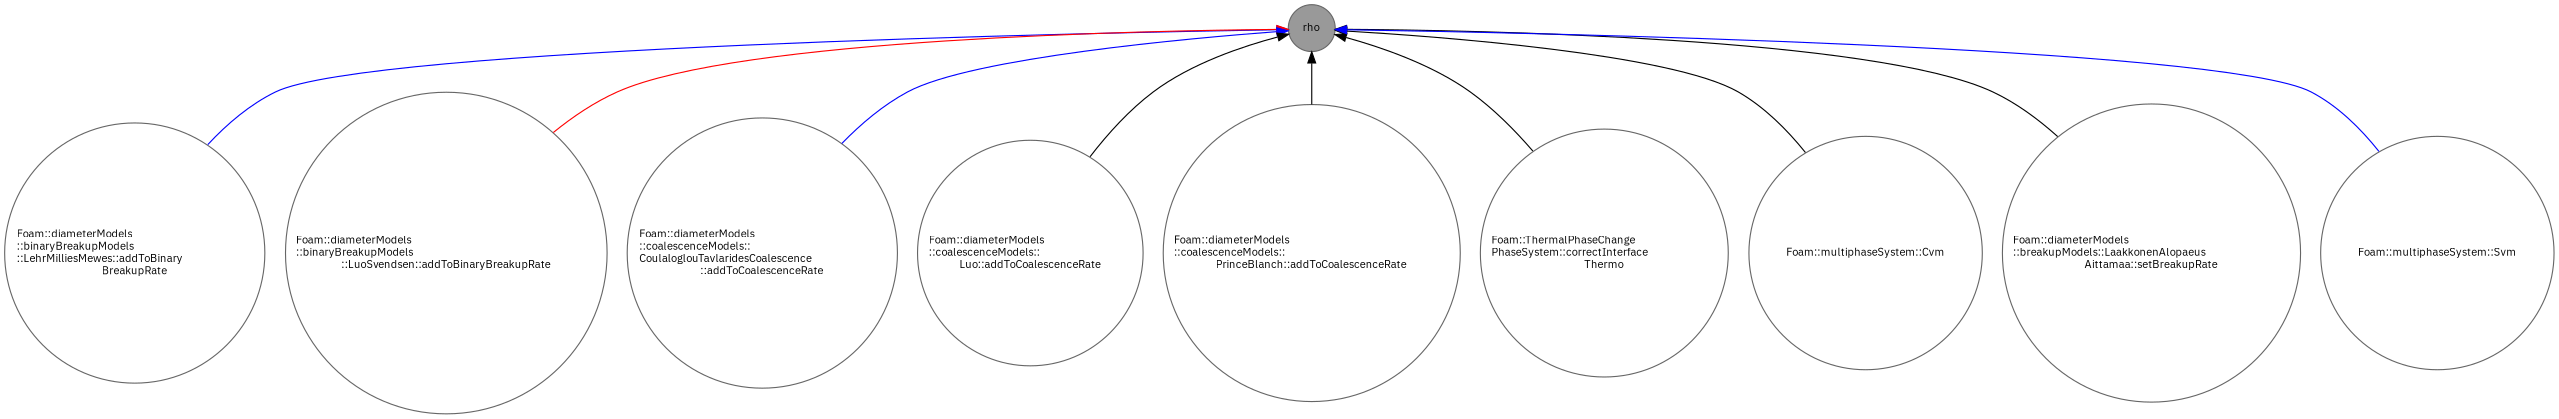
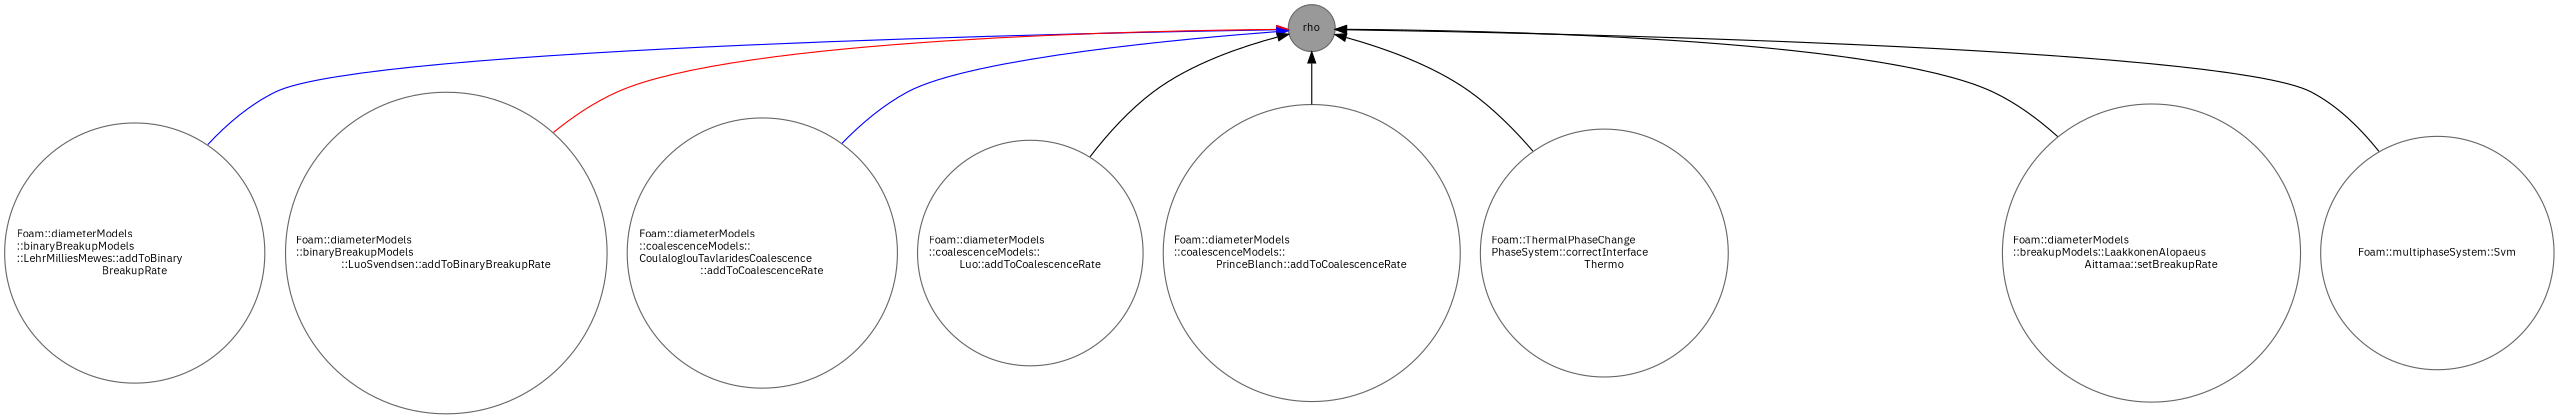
  digraph {
    fontname="IBM Plex Sans"
    rankdir=TB
    node [color=grey40 fillcolor=white fontname="IBM Plex Sans" fontsize=10 shape=circle style=filled]
    edge [color=black dir=back fontname="IBM Plex Sans" fontsize=10 labelfontname=Helvetica labelfontsize=10 style=solid]
    n1 [color=gray40 fillcolor=grey60 fontcolor=black height=0.2 label=rho width=0.4]
    n2 [height=0.2 label="Foam::diameterModels\l::binaryBreakupModels\l::LehrMilliesMewes::addToBinary\lBreakupRate" width=0.4]
    n3 [height=0.2 label="Foam::diameterModels\l::binaryBreakupModels\l::LuoSvendsen::addToBinaryBreakupRate" width=0.4]
    n4 [height=0.2 label="Foam::diameterModels\l::coalescenceModels::\lCoulaloglouTavlaridesCoalescence\l::addToCoalescenceRate" width=0.4]
    n5 [height=0.2 label="Foam::diameterModels\l::coalescenceModels::\lLuo::addToCoalescenceRate" width=0.4]
    n6 [height=0.2 label="Foam::diameterModels\l::coalescenceModels::\lPrinceBlanch::addToCoalescenceRate" width=0.4]
    n7 [height=0.2 label="Foam::ThermalPhaseChange\lPhaseSystem::correctInterface\lThermo" width=0.4]
-   n8 [height=0.2 label="Foam::multiphaseSystem::Cvm" width=0.4]
    n9 [height=0.2 label="Foam::diameterModels\l::breakupModels::LaakkonenAlopaeus\lAittamaa::setBreakupRate" width=0.4]
    n10 [height=0.2 label="Foam::multiphaseSystem::Svm" width=0.4]
    n1 -> n2 [color=blue]
    n1 -> n3 [color=red]
    n1 -> n4 [color=blue]
    n1 -> n5
    n1 -> n6
    n1 -> n7
-   n1 -> n8
    n1 -> n9
-   n1 -> n10 [color=blue]
+   n1 -> n10
  }
